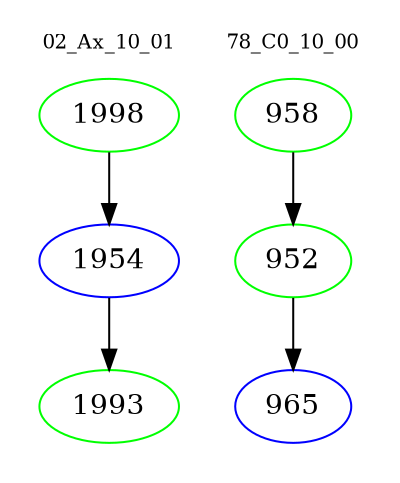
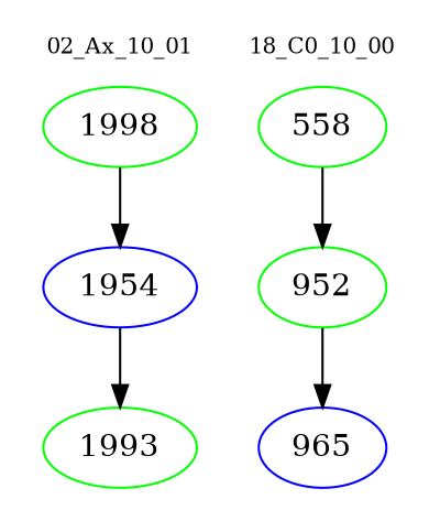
  digraph {
    node [color=green]
    edge [color=black]
    n1 [label=1998]
    n2 [color=blue label=1954]
    n3 [label=1993]
-   n4 [label=958]
+   n4 [label=558]
    n5 [label=952]
    n6 [color=blue label=965]
    subgraph cluster_1 {
      color=white
      fontsize=10
      label="02_Ax_10_01"
      n1
      n2
      n3
    }
    subgraph cluster_2 {
      color=white
      fontsize=10
-     label="78_C0_10_00"
+     label="18_C0_10_00"
      n4
      n5
      n6
    }
    n1 -> n2
    n2 -> n3
    n4 -> n5
    n5 -> n6
  }
